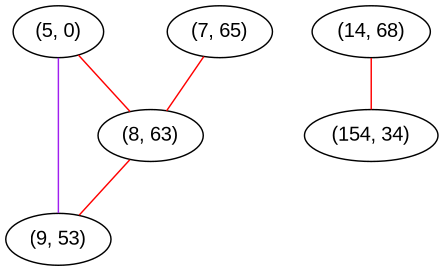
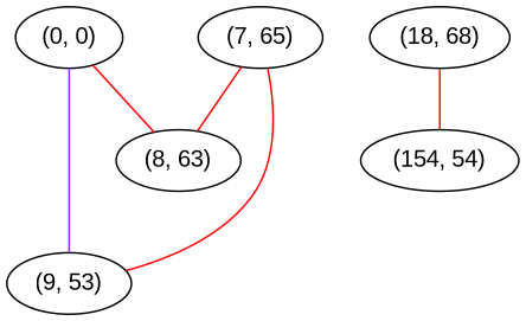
  graph {
    fontname="Liberation Sans"
    node [fontname="Liberation Sans"]
    edge [color=red fontname="Liberation Sans" weight=1]
-   "(0, 0)" [label="(5, 0)"]
+   "(0, 0)"
    "(9, 53)"
    "(8, 63)"
    n4 [label="(7, 65)"]
-   "(14, 68)"
-   "(154, 54)" [label="(154, 34)"]
+   "(14, 68)" [label="(18, 68)"]
+   "(154, 54)"
    "(0, 0)" -- "(9, 53)" [color=purple weight=4]
    "(0, 0)" -- "(8, 63)"
-   "(8, 63)" -- "(9, 53)"
+   n4 -- "(9, 53)"
    n4 -- "(8, 63)"
    "(14, 68)" -- "(154, 54)"
  }
